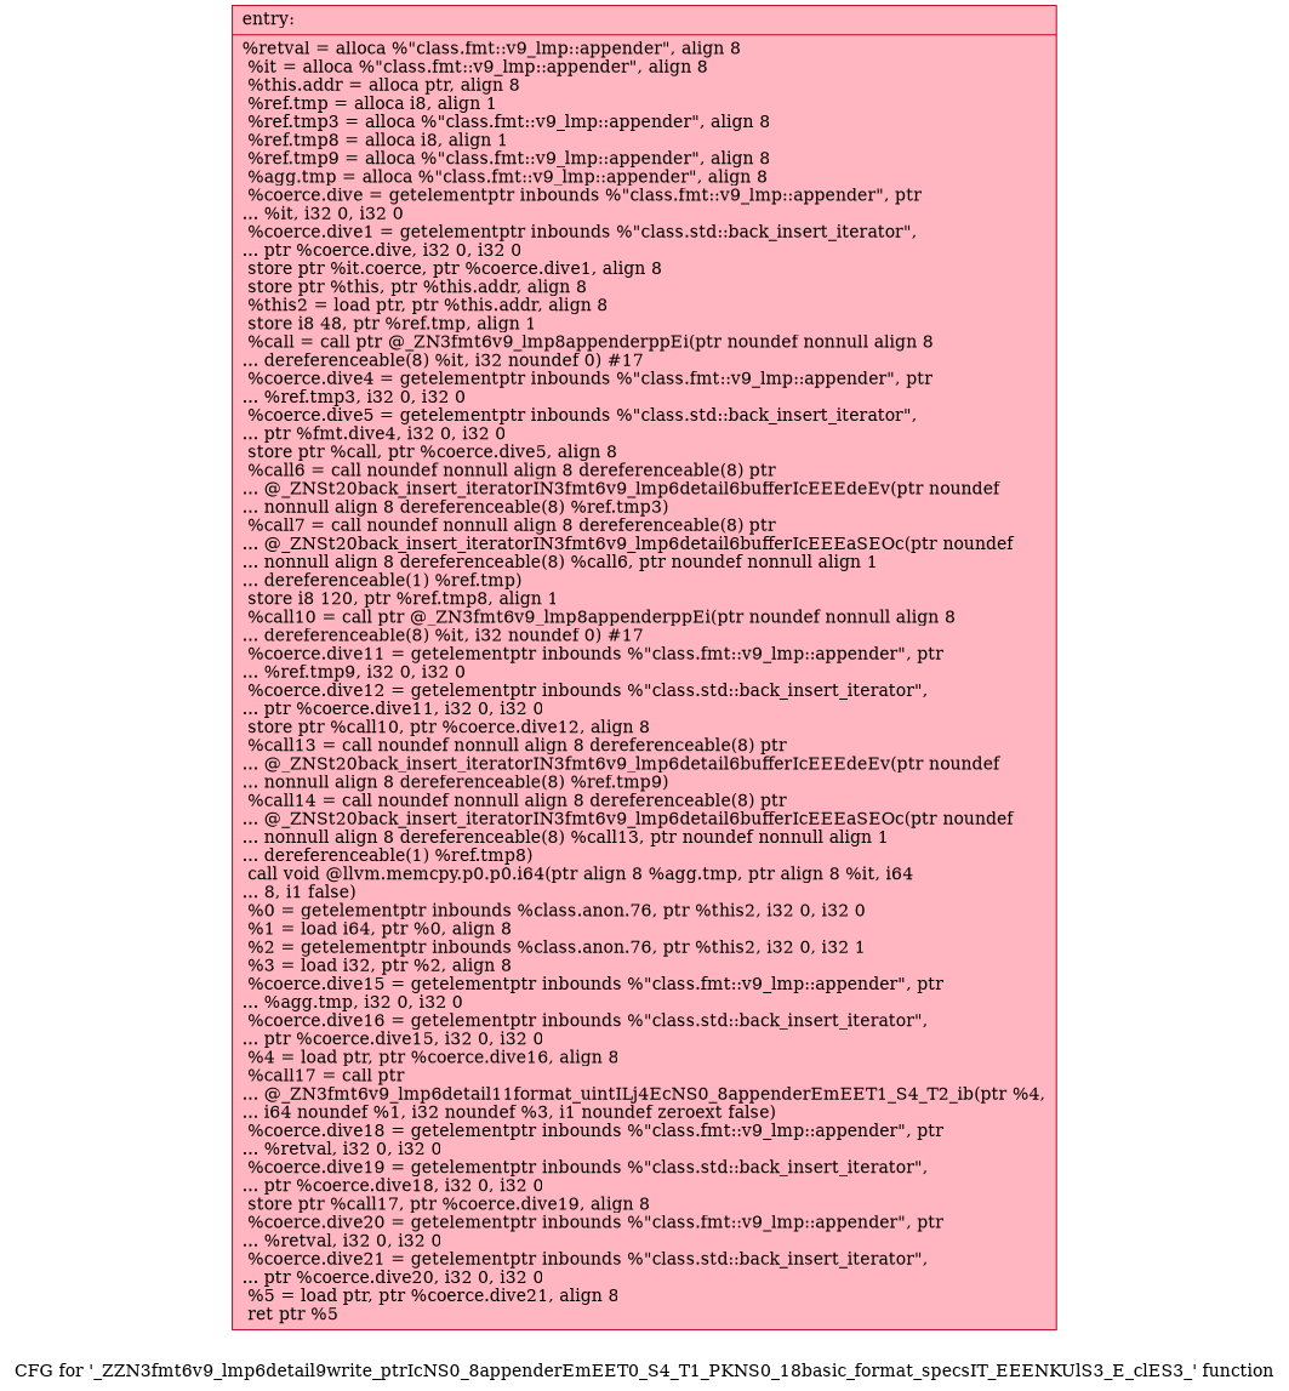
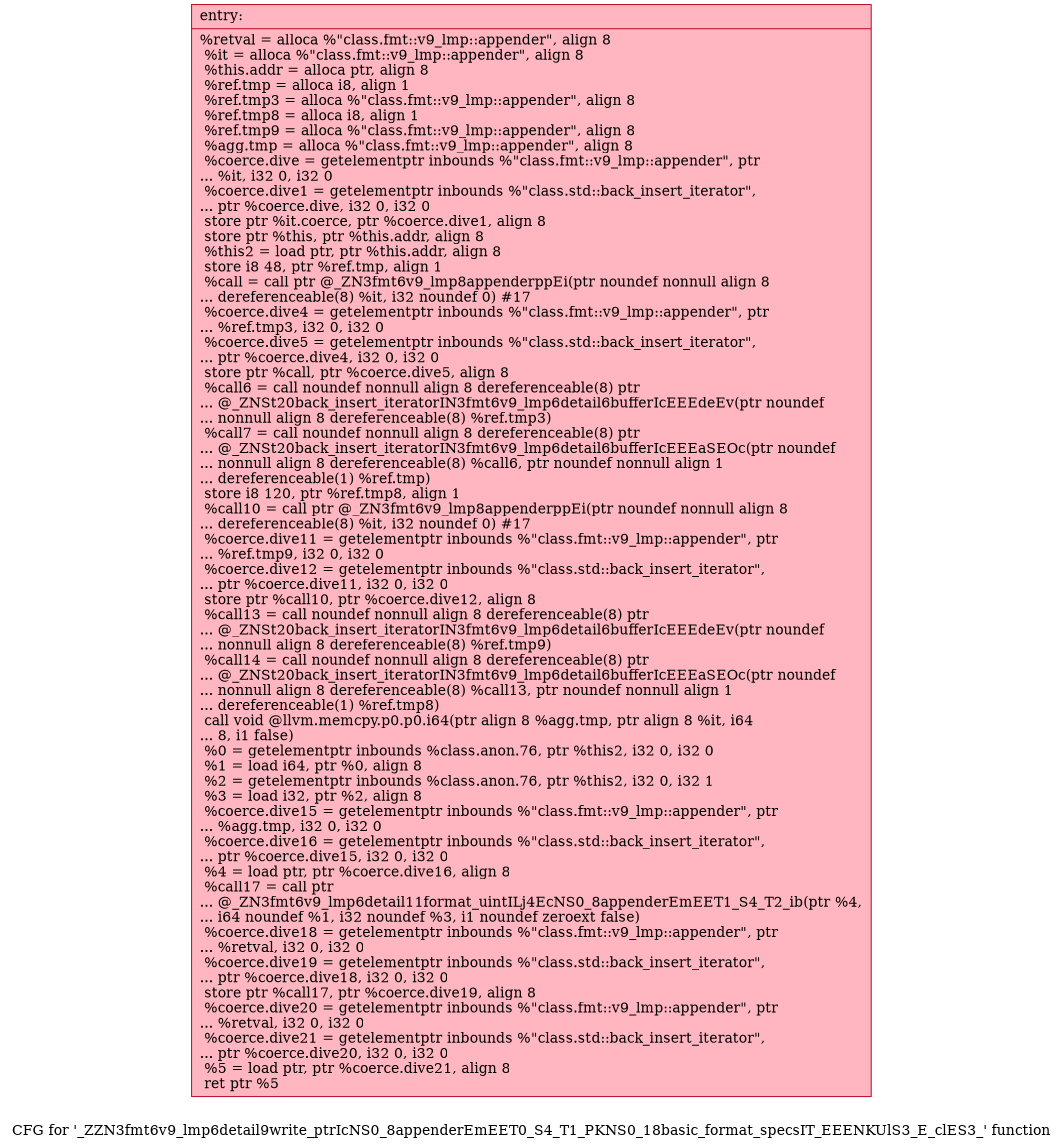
  digraph {
    label="CFG for '_ZZN3fmt6v9_lmp6detail9write_ptrIcNS0_8appenderEmEET0_S4_T1_PKNS0_18basic_format_specsIT_EEENKUlS3_E_clES3_' function"
    fontname="DejaVu Serif"
-   n1 [color="#b70d28ff" fillcolor=lightpink fontname="DejaVu Serif" label="{entry:\l|  %retval = alloca %\"class.fmt::v9_lmp::appender\", align 8\l  %it = alloca %\"class.fmt::v9_lmp::appender\", align 8\l  %this.addr = alloca ptr, align 8\l  %ref.tmp = alloca i8, align 1\l  %ref.tmp3 = alloca %\"class.fmt::v9_lmp::appender\", align 8\l  %ref.tmp8 = alloca i8, align 1\l  %ref.tmp9 = alloca %\"class.fmt::v9_lmp::appender\", align 8\l  %agg.tmp = alloca %\"class.fmt::v9_lmp::appender\", align 8\l  %coerce.dive = getelementptr inbounds %\"class.fmt::v9_lmp::appender\", ptr\l... %it, i32 0, i32 0\l  %coerce.dive1 = getelementptr inbounds %\"class.std::back_insert_iterator\",\l... ptr %coerce.dive, i32 0, i32 0\l  store ptr %it.coerce, ptr %coerce.dive1, align 8\l  store ptr %this, ptr %this.addr, align 8\l  %this2 = load ptr, ptr %this.addr, align 8\l  store i8 48, ptr %ref.tmp, align 1\l  %call = call ptr @_ZN3fmt6v9_lmp8appenderppEi(ptr noundef nonnull align 8\l... dereferenceable(8) %it, i32 noundef 0) #17\l  %coerce.dive4 = getelementptr inbounds %\"class.fmt::v9_lmp::appender\", ptr\l... %ref.tmp3, i32 0, i32 0\l  %coerce.dive5 = getelementptr inbounds %\"class.std::back_insert_iterator\",\l... ptr %fmt.dive4, i32 0, i32 0\l  store ptr %call, ptr %coerce.dive5, align 8\l  %call6 = call noundef nonnull align 8 dereferenceable(8) ptr\l... @_ZNSt20back_insert_iteratorIN3fmt6v9_lmp6detail6bufferIcEEEdeEv(ptr noundef\l... nonnull align 8 dereferenceable(8) %ref.tmp3)\l  %call7 = call noundef nonnull align 8 dereferenceable(8) ptr\l... @_ZNSt20back_insert_iteratorIN3fmt6v9_lmp6detail6bufferIcEEEaSEOc(ptr noundef\l... nonnull align 8 dereferenceable(8) %call6, ptr noundef nonnull align 1\l... dereferenceable(1) %ref.tmp)\l  store i8 120, ptr %ref.tmp8, align 1\l  %call10 = call ptr @_ZN3fmt6v9_lmp8appenderppEi(ptr noundef nonnull align 8\l... dereferenceable(8) %it, i32 noundef 0) #17\l  %coerce.dive11 = getelementptr inbounds %\"class.fmt::v9_lmp::appender\", ptr\l... %ref.tmp9, i32 0, i32 0\l  %coerce.dive12 = getelementptr inbounds %\"class.std::back_insert_iterator\",\l... ptr %coerce.dive11, i32 0, i32 0\l  store ptr %call10, ptr %coerce.dive12, align 8\l  %call13 = call noundef nonnull align 8 dereferenceable(8) ptr\l... @_ZNSt20back_insert_iteratorIN3fmt6v9_lmp6detail6bufferIcEEEdeEv(ptr noundef\l... nonnull align 8 dereferenceable(8) %ref.tmp9)\l  %call14 = call noundef nonnull align 8 dereferenceable(8) ptr\l... @_ZNSt20back_insert_iteratorIN3fmt6v9_lmp6detail6bufferIcEEEaSEOc(ptr noundef\l... nonnull align 8 dereferenceable(8) %call13, ptr noundef nonnull align 1\l... dereferenceable(1) %ref.tmp8)\l  call void @llvm.memcpy.p0.p0.i64(ptr align 8 %agg.tmp, ptr align 8 %it, i64\l... 8, i1 false)\l  %0 = getelementptr inbounds %class.anon.76, ptr %this2, i32 0, i32 0\l  %1 = load i64, ptr %0, align 8\l  %2 = getelementptr inbounds %class.anon.76, ptr %this2, i32 0, i32 1\l  %3 = load i32, ptr %2, align 8\l  %coerce.dive15 = getelementptr inbounds %\"class.fmt::v9_lmp::appender\", ptr\l... %agg.tmp, i32 0, i32 0\l  %coerce.dive16 = getelementptr inbounds %\"class.std::back_insert_iterator\",\l... ptr %coerce.dive15, i32 0, i32 0\l  %4 = load ptr, ptr %coerce.dive16, align 8\l  %call17 = call ptr\l... @_ZN3fmt6v9_lmp6detail11format_uintILj4EcNS0_8appenderEmEET1_S4_T2_ib(ptr %4,\l... i64 noundef %1, i32 noundef %3, i1 noundef zeroext false)\l  %coerce.dive18 = getelementptr inbounds %\"class.fmt::v9_lmp::appender\", ptr\l... %retval, i32 0, i32 0\l  %coerce.dive19 = getelementptr inbounds %\"class.std::back_insert_iterator\",\l... ptr %coerce.dive18, i32 0, i32 0\l  store ptr %call17, ptr %coerce.dive19, align 8\l  %coerce.dive20 = getelementptr inbounds %\"class.fmt::v9_lmp::appender\", ptr\l... %retval, i32 0, i32 0\l  %coerce.dive21 = getelementptr inbounds %\"class.std::back_insert_iterator\",\l... ptr %coerce.dive20, i32 0, i32 0\l  %5 = load ptr, ptr %coerce.dive21, align 8\l  ret ptr %5\l}" shape=record style=filled]
+   n1 [color="#b70d28ff" fillcolor=lightpink fontname="DejaVu Serif" label="{entry:\l|  %retval = alloca %\"class.fmt::v9_lmp::appender\", align 8\l  %it = alloca %\"class.fmt::v9_lmp::appender\", align 8\l  %this.addr = alloca ptr, align 8\l  %ref.tmp = alloca i8, align 1\l  %ref.tmp3 = alloca %\"class.fmt::v9_lmp::appender\", align 8\l  %ref.tmp8 = alloca i8, align 1\l  %ref.tmp9 = alloca %\"class.fmt::v9_lmp::appender\", align 8\l  %agg.tmp = alloca %\"class.fmt::v9_lmp::appender\", align 8\l  %coerce.dive = getelementptr inbounds %\"class.fmt::v9_lmp::appender\", ptr\l... %it, i32 0, i32 0\l  %coerce.dive1 = getelementptr inbounds %\"class.std::back_insert_iterator\",\l... ptr %coerce.dive, i32 0, i32 0\l  store ptr %it.coerce, ptr %coerce.dive1, align 8\l  store ptr %this, ptr %this.addr, align 8\l  %this2 = load ptr, ptr %this.addr, align 8\l  store i8 48, ptr %ref.tmp, align 1\l  %call = call ptr @_ZN3fmt6v9_lmp8appenderppEi(ptr noundef nonnull align 8\l... dereferenceable(8) %it, i32 noundef 0) #17\l  %coerce.dive4 = getelementptr inbounds %\"class.fmt::v9_lmp::appender\", ptr\l... %ref.tmp3, i32 0, i32 0\l  %coerce.dive5 = getelementptr inbounds %\"class.std::back_insert_iterator\",\l... ptr %coerce.dive4, i32 0, i32 0\l  store ptr %call, ptr %coerce.dive5, align 8\l  %call6 = call noundef nonnull align 8 dereferenceable(8) ptr\l... @_ZNSt20back_insert_iteratorIN3fmt6v9_lmp6detail6bufferIcEEEdeEv(ptr noundef\l... nonnull align 8 dereferenceable(8) %ref.tmp3)\l  %call7 = call noundef nonnull align 8 dereferenceable(8) ptr\l... @_ZNSt20back_insert_iteratorIN3fmt6v9_lmp6detail6bufferIcEEEaSEOc(ptr noundef\l... nonnull align 8 dereferenceable(8) %call6, ptr noundef nonnull align 1\l... dereferenceable(1) %ref.tmp)\l  store i8 120, ptr %ref.tmp8, align 1\l  %call10 = call ptr @_ZN3fmt6v9_lmp8appenderppEi(ptr noundef nonnull align 8\l... dereferenceable(8) %it, i32 noundef 0) #17\l  %coerce.dive11 = getelementptr inbounds %\"class.fmt::v9_lmp::appender\", ptr\l... %ref.tmp9, i32 0, i32 0\l  %coerce.dive12 = getelementptr inbounds %\"class.std::back_insert_iterator\",\l... ptr %coerce.dive11, i32 0, i32 0\l  store ptr %call10, ptr %coerce.dive12, align 8\l  %call13 = call noundef nonnull align 8 dereferenceable(8) ptr\l... @_ZNSt20back_insert_iteratorIN3fmt6v9_lmp6detail6bufferIcEEEdeEv(ptr noundef\l... nonnull align 8 dereferenceable(8) %ref.tmp9)\l  %call14 = call noundef nonnull align 8 dereferenceable(8) ptr\l... @_ZNSt20back_insert_iteratorIN3fmt6v9_lmp6detail6bufferIcEEEaSEOc(ptr noundef\l... nonnull align 8 dereferenceable(8) %call13, ptr noundef nonnull align 1\l... dereferenceable(1) %ref.tmp8)\l  call void @llvm.memcpy.p0.p0.i64(ptr align 8 %agg.tmp, ptr align 8 %it, i64\l... 8, i1 false)\l  %0 = getelementptr inbounds %class.anon.76, ptr %this2, i32 0, i32 0\l  %1 = load i64, ptr %0, align 8\l  %2 = getelementptr inbounds %class.anon.76, ptr %this2, i32 0, i32 1\l  %3 = load i32, ptr %2, align 8\l  %coerce.dive15 = getelementptr inbounds %\"class.fmt::v9_lmp::appender\", ptr\l... %agg.tmp, i32 0, i32 0\l  %coerce.dive16 = getelementptr inbounds %\"class.std::back_insert_iterator\",\l... ptr %coerce.dive15, i32 0, i32 0\l  %4 = load ptr, ptr %coerce.dive16, align 8\l  %call17 = call ptr\l... @_ZN3fmt6v9_lmp6detail11format_uintILj4EcNS0_8appenderEmEET1_S4_T2_ib(ptr %4,\l... i64 noundef %1, i32 noundef %3, i1 noundef zeroext false)\l  %coerce.dive18 = getelementptr inbounds %\"class.fmt::v9_lmp::appender\", ptr\l... %retval, i32 0, i32 0\l  %coerce.dive19 = getelementptr inbounds %\"class.std::back_insert_iterator\",\l... ptr %coerce.dive18, i32 0, i32 0\l  store ptr %call17, ptr %coerce.dive19, align 8\l  %coerce.dive20 = getelementptr inbounds %\"class.fmt::v9_lmp::appender\", ptr\l... %retval, i32 0, i32 0\l  %coerce.dive21 = getelementptr inbounds %\"class.std::back_insert_iterator\",\l... ptr %coerce.dive20, i32 0, i32 0\l  %5 = load ptr, ptr %coerce.dive21, align 8\l  ret ptr %5\l}" shape=record style=filled]
  }
